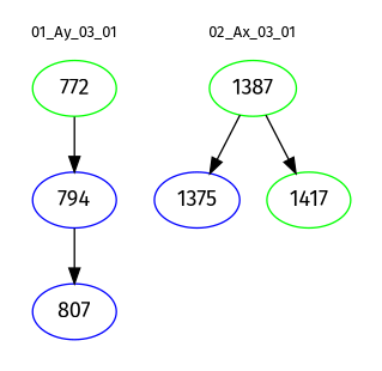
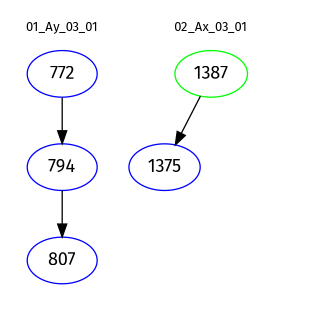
  digraph {
    fontname="Fira Sans"
    node [color=blue fontname="Fira Sans"]
    edge [color=black fontname="Fira Sans"]
    n1 [label=794]
-   n2 [color=green label=772]
+   n2 [label=772]
    n3 [label=807]
    n4 [color=green label=1387]
    n5 [label=1375]
-   n6 [color=green label=1417]
    subgraph cluster_1 {
      color=white
      fontsize=10
      label="01_Ay_03_01"
      n1
      n2
      n3
    }
    subgraph cluster_2 {
      color=white
      fontsize=10
      label="02_Ax_03_01"
      n4
      n5
-     n6
    }
    n1 -> n3
    n2 -> n1
    n4 -> n5
-   n4 -> n6
  }
